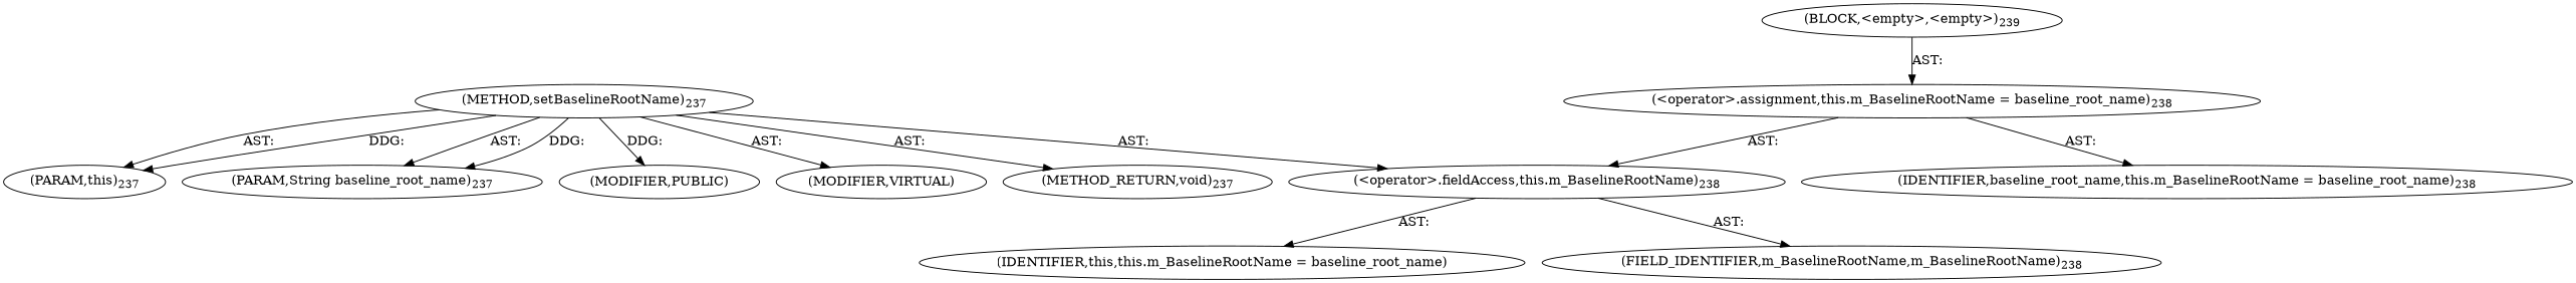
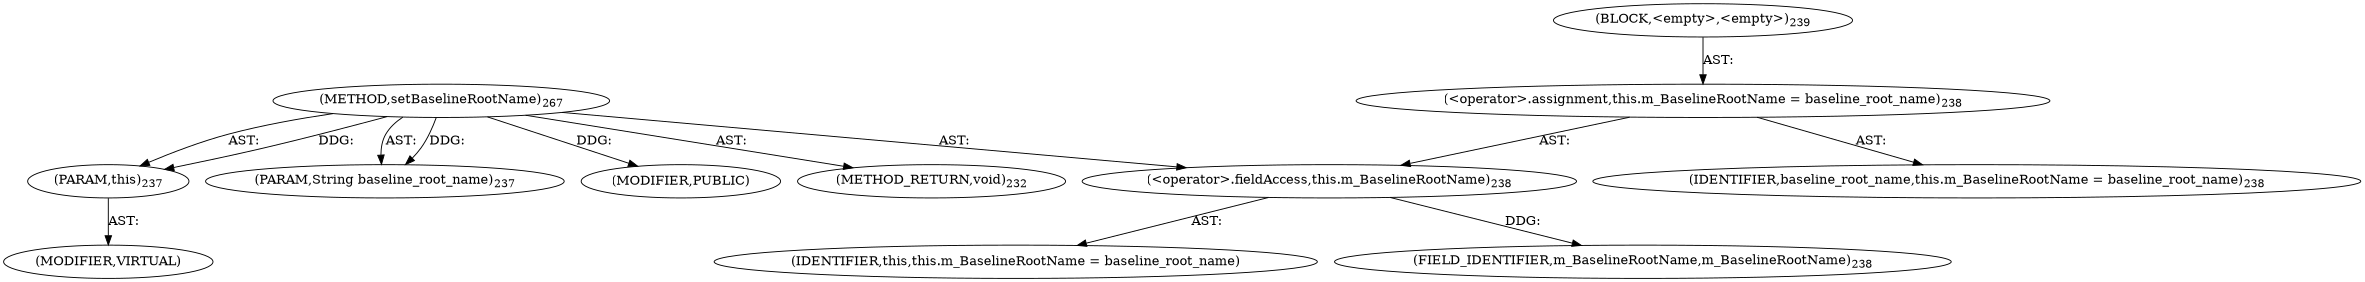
  digraph {
-   n1 [label=<(METHOD,setBaselineRootName)<SUB>237</SUB>>]
+   n1 [label=<(METHOD,setBaselineRootName)<SUB>267</SUB>>]
    n2 [label=<(PARAM,this)<SUB>237</SUB>>]
    n3 [label=<(PARAM,String baseline_root_name)<SUB>237</SUB>>]
    n4 [label=<(MODIFIER,PUBLIC)>]
    n5 [label=<(MODIFIER,VIRTUAL)>]
-   n6 [label=<(METHOD_RETURN,void)<SUB>237</SUB>>]
+   n6 [label=<(METHOD_RETURN,void)<SUB>232</SUB>>]
    n7 [label=<(&lt;operator&gt;.fieldAccess,this.m_BaselineRootName)<SUB>238</SUB>>]
    n8 [label=<(BLOCK,&lt;empty&gt;,&lt;empty&gt;)<SUB>239</SUB>>]
    n9 [label=<(&lt;operator&gt;.assignment,this.m_BaselineRootName = baseline_root_name)<SUB>238</SUB>>]
    n10 [label=<(IDENTIFIER,baseline_root_name,this.m_BaselineRootName = baseline_root_name)<SUB>238</SUB>>]
    n11 [label=<(IDENTIFIER,this,this.m_BaselineRootName = baseline_root_name)>]
    n12 [label=<(FIELD_IDENTIFIER,m_BaselineRootName,m_BaselineRootName)<SUB>238</SUB>>]
    n1 -> n2 [label="AST: "]
    n1 -> n2 [label="DDG: "]
    n1 -> n3 [label="AST: "]
    n1 -> n3 [label="DDG: "]
    n1 -> n4 [label="DDG: "]
-   n1 -> n5 [label="AST: "]
+   n2 -> n5 [label="AST: "]
    n1 -> n6 [label="AST: "]
    n1 -> n7 [label="AST: "]
    n7 -> n11 [label="AST: "]
-   n7 -> n12 [label="AST: "]
+   n7 -> n12 [label="DDG: "]
    n8 -> n9 [label="AST: "]
    n9 -> n7 [label="AST: "]
    n9 -> n10 [label="AST: "]
  }
